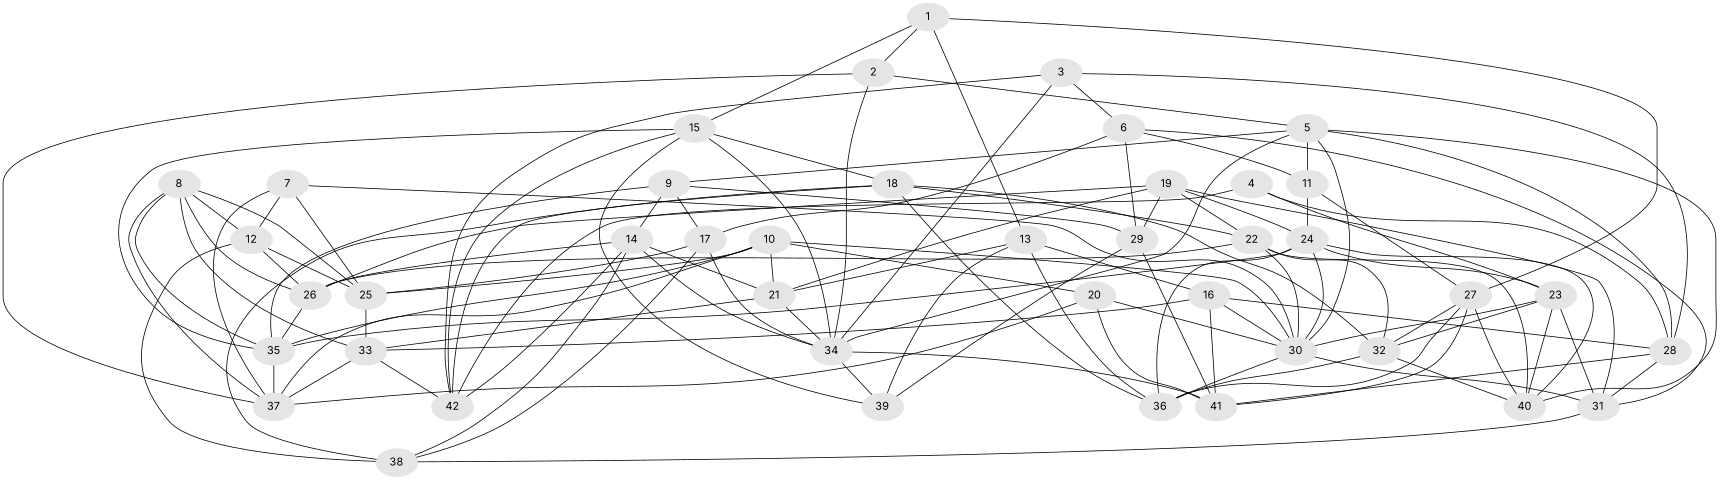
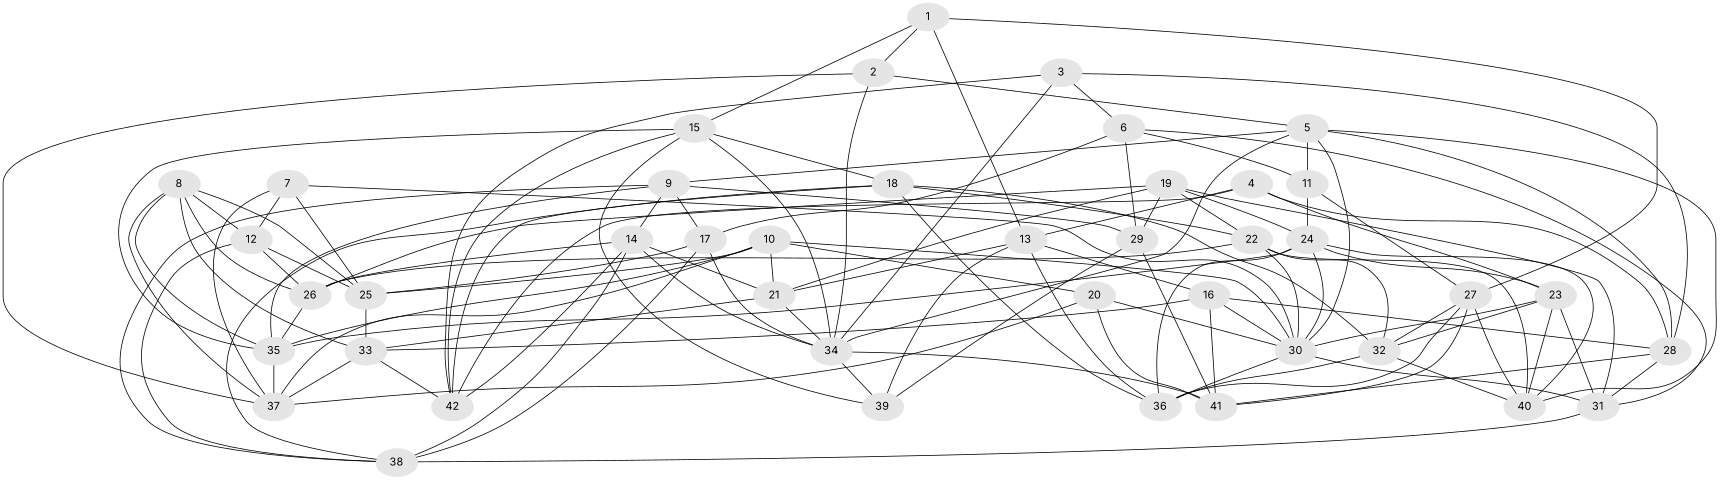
  graph {
    fontname=Inter
    node [color=gray90 fontname=Inter style=filled]
    edge [fontname=Inter weight=1.0]
    1
    2
    13
    15
    27
    5
    34
    37
    21
    16
    36
    39
    42
    35
    18
    40
    41
    32
    28
    9
    11
    30
    12
    25
    26
    38
    29
    3
    6
    17
    31
    4
    23
    14
    24
    7
    33
    8
    10
    20
    22
    19
    1 -- 2
    1 -- 13
    1 -- 15
    1 -- 27
    2 -- 5
    2 -- 34
    2 -- 37
    13 -- 21
    13 -- 16
    13 -- 36
    13 -- 39
    15 -- 34
    15 -- 39
    15 -- 42
    15 -- 35
    15 -- 18
    27 -- 36
    27 -- 40
    27 -- 41
    27 -- 32
    5 -- 34
    5 -- 40
    5 -- 28
    5 -- 9
    5 -- 11
    5 -- 30
    34 -- 39
    34 -- 41
    21 -- 34
    21 -- 33
    16 -- 41
    16 -- 28
    16 -- 30
    16 -- 33
    35 -- 37 [weight=2.0]
    18 -- 36
    18 -- 42
    18 -- 32
    18 -- 38
    18 -- 22
    32 -- 36
    32 -- 40
    28 -- 41
    28 -- 31
    9 -- 35
+   9 -- 38
    9 -- 29
    9 -- 17
    9 -- 14
    11 -- 27
    11 -- 24
    30 -- 36
    30 -- 31
    12 -- 25
    12 -- 26
    12 -- 38
    25 -- 33
    26 -- 35
    29 -- 39
    29 -- 41
    3 -- 34
    3 -- 42
    3 -- 28
    3 -- 6
    6 -- 11
    6 -- 29
    6 -- 17
    6 -- 31
    17 -- 34 [weight=2.0]
    17 -- 25
    17 -- 38
    31 -- 38
+   4 -- 13
    4 -- 42
    4 -- 28
    4 -- 23
    23 -- 40
    23 -- 32
    23 -- 30
    23 -- 31
    14 -- 34
    14 -- 21
    14 -- 42
    14 -- 26
    14 -- 38
    24 -- 36
    24 -- 35
    24 -- 40
    24 -- 30
    24 -- 23
    7 -- 37
    7 -- 30
    7 -- 12
    7 -- 25
    33 -- 37
    33 -- 42
    8 -- 37
    8 -- 35
    8 -- 12
    8 -- 25
    8 -- 26
    8 -- 33
    10 -- 37
    10 -- 21
    10 -- 35
    10 -- 30
    10 -- 25
    10 -- 20
    20 -- 37
    20 -- 41
    20 -- 30
    22 -- 40
    22 -- 32
    22 -- 30
    22 -- 26
    19 -- 21
    19 -- 26
    19 -- 29
    19 -- 31
    19 -- 24
    19 -- 22
  }
